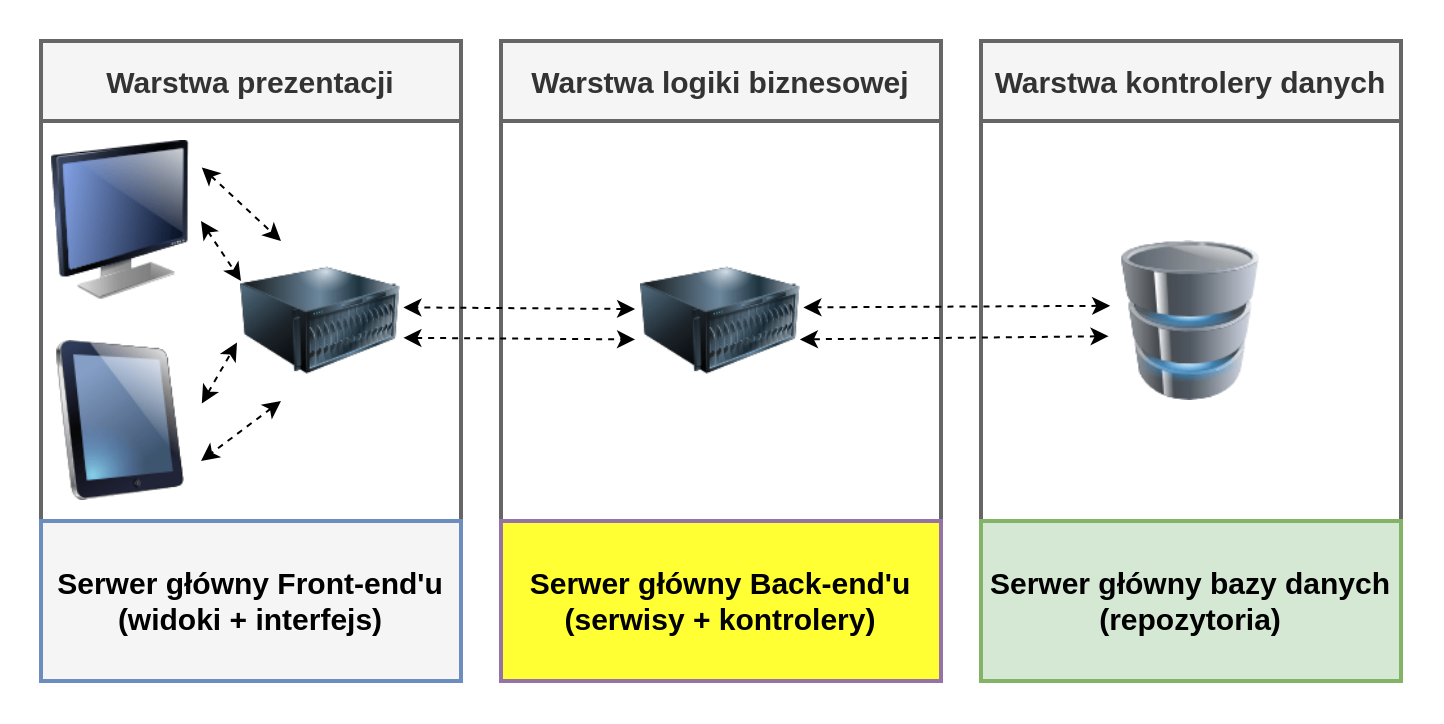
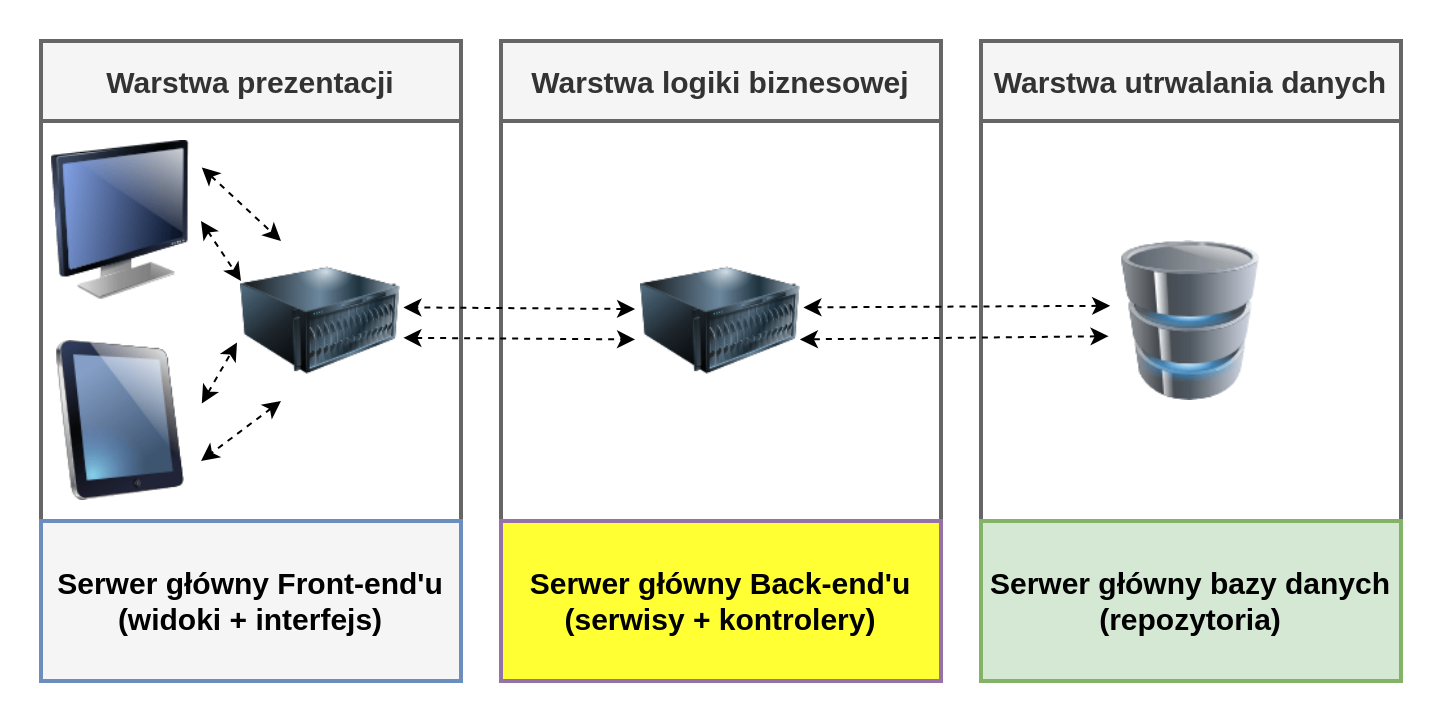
  <mxCell id="0" />
  <mxCell id="1" parent="0" />
  <mxCell id="2" value="Warstwa prezentacji" style="swimlane;startSize=40;fontSize=15;strokeWidth=2;fillColor=#f5f5f5;strokeColor=#666666;fontColor=#333333;" vertex="1" parent="1"><mxGeometry x="20" y="20" width="210" height="320" as="geometry"><mxRectangle x="40" y="120" width="130" height="80" as="alternateBounds" /></mxGeometry></mxCell>
  <mxCell id="3" value="" style="image;html=1;image=img/lib/clip_art/computers/Monitor_128x128.png;fontSize=15;" vertex="1" parent="2"><mxGeometry y="50" width="80" height="80" as="geometry" /></mxCell>
  <mxCell id="4" value="" style="image;html=1;image=img/lib/clip_art/computers/Server_128x128.png;fontSize=15;" vertex="1" parent="2"><mxGeometry x="100" y="100" width="80" height="80" as="geometry" /></mxCell>
  <mxCell id="5" value="Serwer główny Front-end'u (widoki + interfejs)" style="rounded=0;whiteSpace=wrap;html=1;fontSize=15;fontStyle=1;fillColor=#f5f5f5;strokeColor=#6c8ebf;strokeWidth=2;" vertex="1" parent="2"><mxGeometry y="240" width="210" height="80" as="geometry" /></mxCell>
  <mxCell id="6" value="" style="endArrow=classic;startArrow=classic;html=1;dashed=1;fontSize=15;exitX=1.005;exitY=0.165;exitDx=0;exitDy=0;entryX=0.25;entryY=0;entryDx=0;entryDy=0;exitPerimeter=0;" edge="1" parent="2" source="3" target="4"><mxGeometry width="50" height="50" relative="1" as="geometry"><mxPoint x="400" y="210" as="sourcePoint" /><mxPoint x="450" y="160" as="targetPoint" /></mxGeometry></mxCell>
  <mxCell id="7" value="" style="endArrow=classic;startArrow=classic;html=1;dashed=1;fontSize=15;exitX=1;exitY=0.5;exitDx=0;exitDy=0;entryX=0;entryY=0.25;entryDx=0;entryDy=0;" edge="1" parent="2" source="3" target="4"><mxGeometry width="50" height="50" relative="1" as="geometry"><mxPoint x="400" y="210" as="sourcePoint" /><mxPoint x="80" y="180" as="targetPoint" /></mxGeometry></mxCell>
  <mxCell id="8" value="" style="image;html=1;image=img/lib/clip_art/computers/iPad_128x128.png;fontSize=15;strokeWidth=1;fillColor=#FFFF33;" vertex="1" parent="2"><mxGeometry y="150" width="80" height="80" as="geometry" /></mxCell>
  <mxCell id="9" value="" style="endArrow=classic;startArrow=classic;html=1;dashed=1;fontSize=15;entryX=-0.025;entryY=0.635;entryDx=0;entryDy=0;exitX=1.005;exitY=0.39;exitDx=0;exitDy=0;exitPerimeter=0;entryPerimeter=0;" edge="1" parent="2" source="8" target="4"><mxGeometry width="50" height="50" relative="1" as="geometry"><mxPoint x="400" y="210" as="sourcePoint" /><mxPoint x="450" y="160" as="targetPoint" /></mxGeometry></mxCell>
  <mxCell id="10" value="" style="endArrow=classic;startArrow=classic;html=1;dashed=1;fontSize=15;entryX=1;entryY=0.75;entryDx=0;entryDy=0;exitX=0.25;exitY=1;exitDx=0;exitDy=0;" edge="1" parent="2" source="4" target="8"><mxGeometry width="50" height="50" relative="1" as="geometry"><mxPoint x="400" y="210" as="sourcePoint" /><mxPoint x="450" y="160" as="targetPoint" /></mxGeometry></mxCell>
  <mxCell id="11" value="Warstwa logiki biznesowej" style="swimlane;startSize=40;fontSize=15;fillColor=#f5f5f5;strokeColor=#666666;fontColor=#333333;strokeWidth=2;" vertex="1" parent="1"><mxGeometry x="250" y="20" width="220" height="320" as="geometry"><mxRectangle x="40" y="120" width="130" height="80" as="alternateBounds" /></mxGeometry></mxCell>
  <mxCell id="12" value="" style="image;html=1;image=img/lib/clip_art/computers/Server_128x128.png;fontSize=15;" vertex="1" parent="11"><mxGeometry x="70" y="100" width="80" height="80" as="geometry" /></mxCell>
  <mxCell id="13" value="Serwer główny Back-end'u (serwisy + kontrolery)" style="rounded=0;whiteSpace=wrap;html=1;fontSize=15;fontStyle=1;fillColor=#ffff33;strokeColor=#9673a6;strokeWidth=2;" vertex="1" parent="11"><mxGeometry y="240" width="220" height="80" as="geometry" /></mxCell>
- <mxCell id="14" value="Warstwa kontrolery danych" style="swimlane;startSize=40;fontSize=15;fillColor=#f5f5f5;strokeColor=#666666;fontColor=#333333;strokeWidth=2;" vertex="1" parent="1"><mxGeometry x="490" y="20" width="210" height="320" as="geometry"><mxRectangle x="40" y="120" width="130" height="80" as="alternateBounds" /></mxGeometry></mxCell>
+ <mxCell id="14" value="Warstwa utrwalania danych" style="swimlane;startSize=40;fontSize=15;fillColor=#f5f5f5;strokeColor=#666666;fontColor=#333333;strokeWidth=2;" vertex="1" parent="1"><mxGeometry x="490" y="20" width="210" height="320" as="geometry"><mxRectangle x="40" y="120" width="130" height="80" as="alternateBounds" /></mxGeometry></mxCell>
  <mxCell id="15" value="" style="image;html=1;image=img/lib/clip_art/computers/Database_128x128.png;fontSize=15;" vertex="1" parent="14"><mxGeometry x="65" y="100" width="80" height="80" as="geometry" /></mxCell>
  <mxCell id="16" value="Serwer główny bazy danych (repozytoria)" style="rounded=0;whiteSpace=wrap;html=1;fontSize=15;fontStyle=1;fillColor=#d5e8d4;strokeColor=#82b366;strokeWidth=2;" vertex="1" parent="14"><mxGeometry y="240" width="210" height="80" as="geometry" /></mxCell>
  <mxCell id="17" value="" style="endArrow=classic;startArrow=classic;html=1;fontSize=15;dashed=1;entryX=1.015;entryY=0.415;entryDx=0;entryDy=0;entryPerimeter=0;exitX=-0.005;exitY=0.405;exitDx=0;exitDy=0;exitPerimeter=0;" edge="1" parent="1" source="15" target="12"><mxGeometry width="50" height="50" relative="1" as="geometry"><mxPoint x="639" y="132" as="sourcePoint" /><mxPoint x="440" y="129" as="targetPoint" /></mxGeometry></mxCell>
  <mxCell id="18" value="" style="endArrow=classic;startArrow=classic;html=1;fontSize=15;entryX=0.993;entryY=0.615;entryDx=0;entryDy=0;dashed=1;entryPerimeter=0;exitX=-0.015;exitY=0.595;exitDx=0;exitDy=0;exitPerimeter=0;" edge="1" parent="1" source="15" target="12"><mxGeometry width="50" height="50" relative="1" as="geometry"><mxPoint x="639" y="149" as="sourcePoint" /><mxPoint x="455" y="170" as="targetPoint" /></mxGeometry></mxCell>
  <mxCell id="19" value="" style="endArrow=classic;startArrow=classic;html=1;dashed=1;fontSize=15;entryX=1.015;entryY=0.415;entryDx=0;entryDy=0;entryPerimeter=0;exitX=-0.037;exitY=0.425;exitDx=0;exitDy=0;exitPerimeter=0;" edge="1" parent="1" source="12" target="4"><mxGeometry width="50" height="50" relative="1" as="geometry"><mxPoint x="420" y="250" as="sourcePoint" /><mxPoint x="470" y="200" as="targetPoint" /></mxGeometry></mxCell>
  <mxCell id="20" value="" style="endArrow=classic;startArrow=classic;html=1;dashed=1;fontSize=15;exitX=1.015;exitY=0.605;exitDx=0;exitDy=0;entryX=-0.037;entryY=0.615;entryDx=0;entryDy=0;entryPerimeter=0;exitPerimeter=0;" edge="1" parent="1" source="4" target="12"><mxGeometry width="50" height="50" relative="1" as="geometry"><mxPoint x="420" y="250" as="sourcePoint" /><mxPoint x="470" y="200" as="targetPoint" /></mxGeometry></mxCell>
